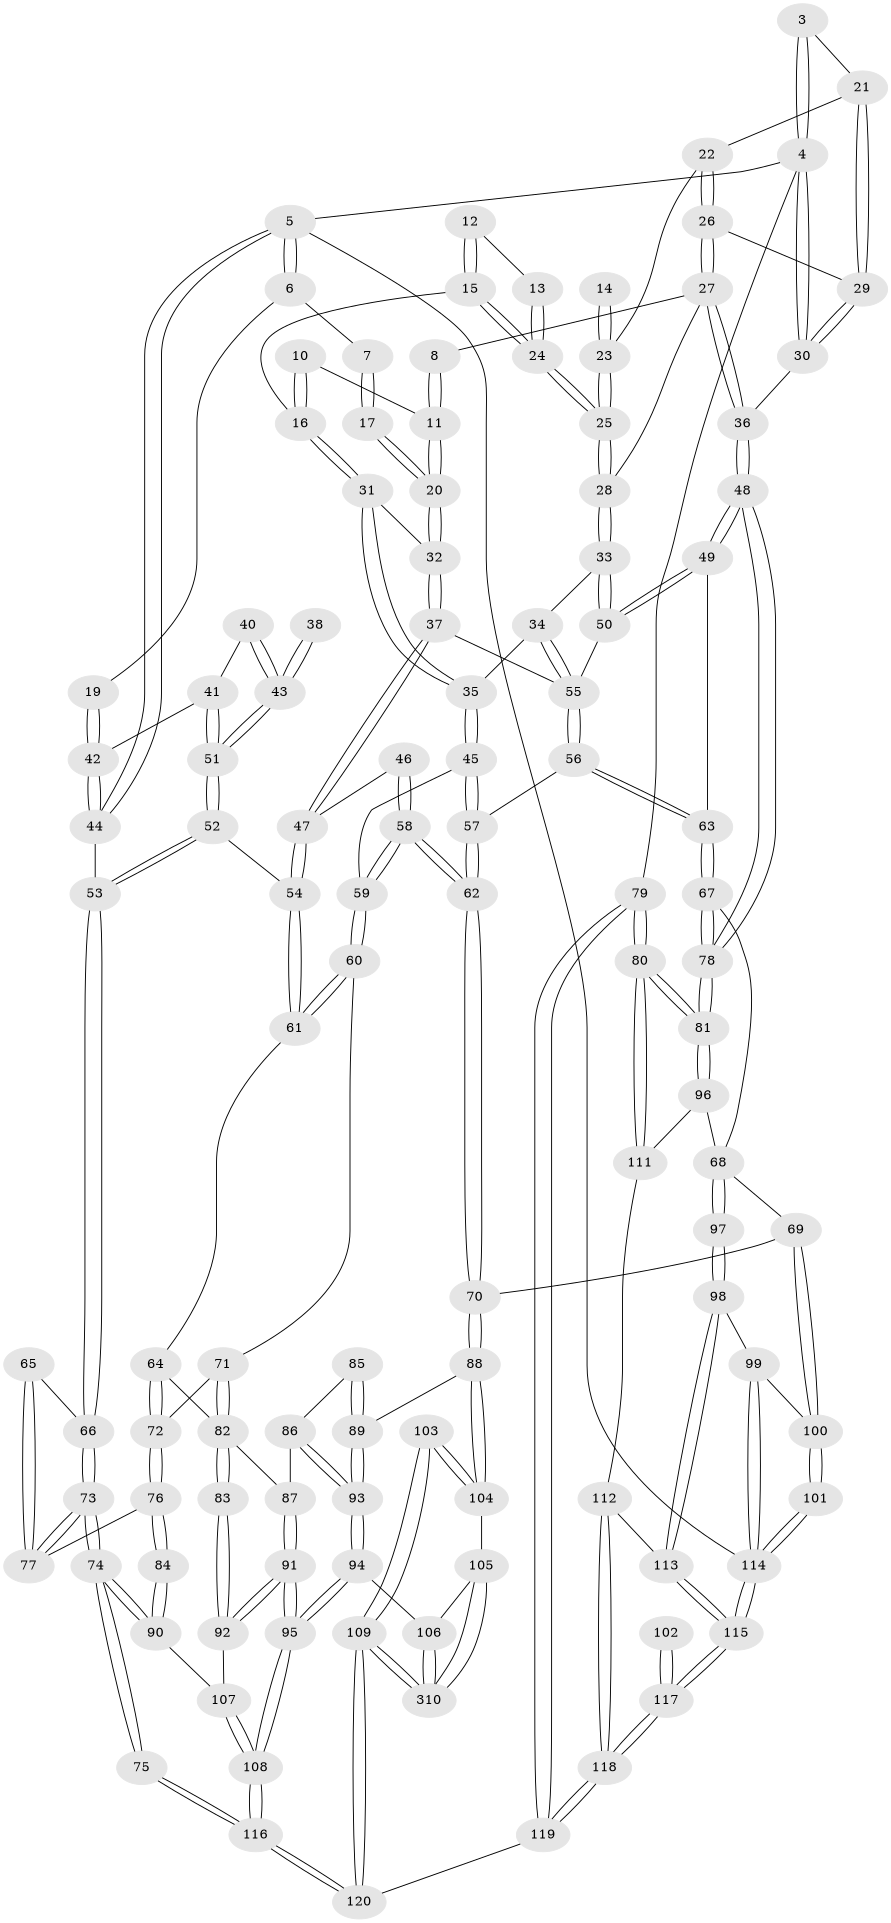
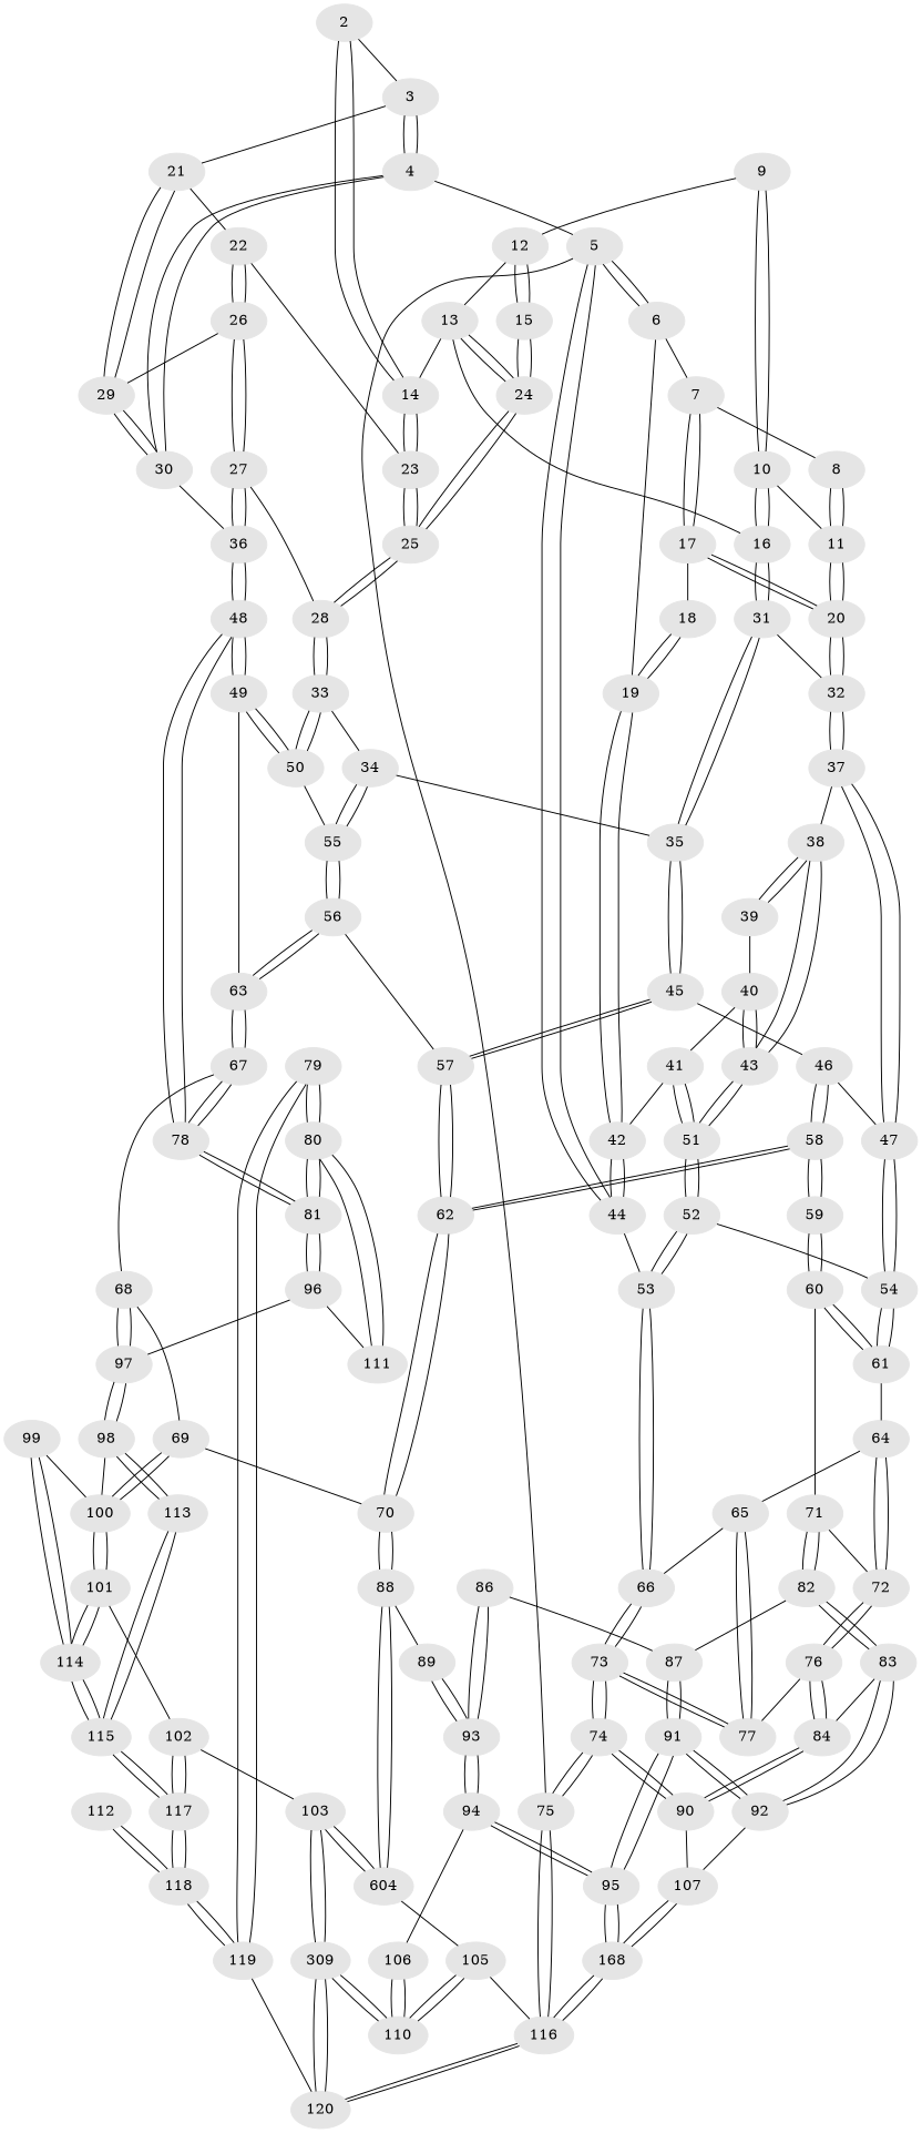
  graph {
    node [color=gray90 style=filled]
+   2
    3
    14
+   9
    10
    12
    4
    21
    23
    5
    30
    79
    22
    29
    6
    44
    75
    36
    80
    119
    7
    19
    53
    116
    8
    17
    42
    11
    20
+   18
    16
    13
    15
    31
    32
    24
    25
    35
+   39
    40
    37
    26
    27
    28
    33
    48
    34
    50
    45
    38
    47
    55
    56
    46
    57
    49
    78
    43
    54
    51
    41
    52
    66
    58
    62
    59
    61
    63
    81
    67
    73
    64
    70
    60
    71
-   85
    86
    89
    72
    82
    65
    88
    68
    77
    76
    74
    69
    97
    100
    98
    101
-   104
+   104 [label=604]
    83
    87
    84
    90
    107
    120
    96
    111
    112
    92
    91
    93
    94
    95
    105
-   108
+   108 [label=168]
    106
-   110 [label=310]
+   110
    99
    113
    114
    115
    102
    103
    117
-   109
+   109 [label=309]
    118
+   2 -- 3
+   2 -- 14
+   2 -- 14
    3 -- 4
    3 -- 4
    3 -- 21
    14 -- 23
    14 -- 23
+   9 -- 10
+   9 -- 10
+   9 -- 12
    10 -- 11
    10 -- 16
    10 -- 16
    12 -- 13
    12 -- 15
    12 -- 15
    4 -- 5
    4 -- 30
    4 -- 30
-   4 -- 79
    21 -- 22
    21 -- 29
    21 -- 29
    23 -- 25
    23 -- 25
    5 -- 6
    5 -- 6
    5 -- 44
    5 -- 44
-   5 -- 114
+   5 -- 75
    30 -- 36
    79 -- 80
    79 -- 80
    79 -- 119
    79 -- 119
    22 -- 23
    22 -- 26
    22 -- 26
    29 -- 30
    29 -- 30
    6 -- 7
    6 -- 19
    44 -- 53
    75 -- 116
    75 -- 116
    36 -- 48
    36 -- 48
    80 -- 81
    80 -- 81
    80 -- 111
    80 -- 111
    119 -- 120
-   27 -- 8
+   7 -- 8
    7 -- 17
    7 -- 17
    19 -- 42
    19 -- 42
    53 -- 66
    53 -- 66
    116 -- 120
    116 -- 120
    8 -- 11
    8 -- 11
    17 -- 20
    17 -- 20
+   17 -- 18
    42 -- 44
    42 -- 44
    11 -- 20
    11 -- 20
    20 -- 32
    20 -- 32
+   18 -- 19
+   18 -- 19
    16 -- 31
    16 -- 31
+   13 -- 14
    13 -- 24
    13 -- 24
-   15 -- 16
+   13 -- 16
    15 -- 24
    15 -- 24
    31 -- 32
    31 -- 35
    31 -- 35
    32 -- 37
    32 -- 37
    24 -- 25
    24 -- 25
    25 -- 28
    25 -- 28
    35 -- 45
    35 -- 45
+   39 -- 40
    40 -- 43
    40 -- 43
    40 -- 41
-   37 -- 55
+   37 -- 38
    37 -- 47
    37 -- 47
    26 -- 29
    26 -- 27
    26 -- 27
    27 -- 36
    27 -- 36
    27 -- 28
    28 -- 33
    28 -- 33
    33 -- 34
    33 -- 50
    33 -- 50
    48 -- 49
    48 -- 49
    48 -- 78
    48 -- 78
    34 -- 35
    34 -- 55
    34 -- 55
    50 -- 55
-   45 -- 59
+   45 -- 46
    45 -- 57
    45 -- 57
+   38 -- 39
+   38 -- 39
    38 -- 43
    38 -- 43
    47 -- 54
    47 -- 54
    55 -- 56
    55 -- 56
    56 -- 57
    56 -- 63
    56 -- 63
    46 -- 47
    46 -- 58
    46 -- 58
    57 -- 62
    57 -- 62
    49 -- 50
    49 -- 50
    49 -- 63
    78 -- 81
    78 -- 81
    43 -- 51
    43 -- 51
    54 -- 61
    54 -- 61
    51 -- 52
    51 -- 52
    41 -- 42
    41 -- 51
    41 -- 51
    52 -- 53
    52 -- 53
    52 -- 54
    66 -- 73
    66 -- 73
    58 -- 62
    58 -- 62
    58 -- 59
    58 -- 59
    62 -- 70
    62 -- 70
    59 -- 60
    59 -- 60
    61 -- 64
    63 -- 67
    63 -- 67
    81 -- 96
    81 -- 96
    67 -- 78
    67 -- 78
    67 -- 68
    73 -- 77
    73 -- 77
    73 -- 74
    73 -- 74
    64 -- 72
    64 -- 72
-   64 -- 82
+   64 -- 65
    70 -- 88
    70 -- 88
    60 -- 61
    60 -- 61
    60 -- 71
    71 -- 72
    71 -- 82
    71 -- 82
-   85 -- 86
-   85 -- 89
-   85 -- 89
    86 -- 87
    86 -- 93
    86 -- 93
    89 -- 93
    89 -- 93
    72 -- 76
    72 -- 76
    82 -- 83
    82 -- 83
    82 -- 87
    65 -- 66
    65 -- 77
    65 -- 77
    88 -- 89
    88 -- 104
    88 -- 104
    68 -- 69
    68 -- 97
    68 -- 97
    76 -- 77
    76 -- 84
    76 -- 84
    74 -- 75
    74 -- 75
    74 -- 90
    74 -- 90
    69 -- 70
    69 -- 100
    69 -- 100
    97 -- 98
    97 -- 98
    100 -- 101
    100 -- 101
-   98 -- 99
+   98 -- 100
    98 -- 113
    98 -- 113
    101 -- 114
    101 -- 114
+   101 -- 102
    104 -- 105
+   83 -- 84
    83 -- 92
    83 -- 92
    87 -- 91
    87 -- 91
    84 -- 90
    84 -- 90
    90 -- 107
    107 -- 108
    107 -- 108
-   96 -- 68
+   96 -- 97
    96 -- 111
-   111 -- 112
-   112 -- 113
    112 -- 118
    112 -- 118
    92 -- 107
    91 -- 92
    91 -- 92
    91 -- 95
    91 -- 95
    93 -- 94
    93 -- 94
    94 -- 95
    94 -- 95
    94 -- 106
    95 -- 108
    95 -- 108
-   105 -- 106
+   105 -- 116
    105 -- 110
    105 -- 110
    108 -- 116
    108 -- 116
    106 -- 110
    106 -- 110
    99 -- 100
    99 -- 114
    99 -- 114
    113 -- 115
    113 -- 115
    114 -- 115
    114 -- 115
    115 -- 117
    115 -- 117
+   102 -- 103
    102 -- 117
    102 -- 117
    103 -- 104
    103 -- 104
    103 -- 109
    103 -- 109
    117 -- 118
    117 -- 118
    109 -- 120
    109 -- 120
    109 -- 110
    109 -- 110
    118 -- 119
    118 -- 119
  }
